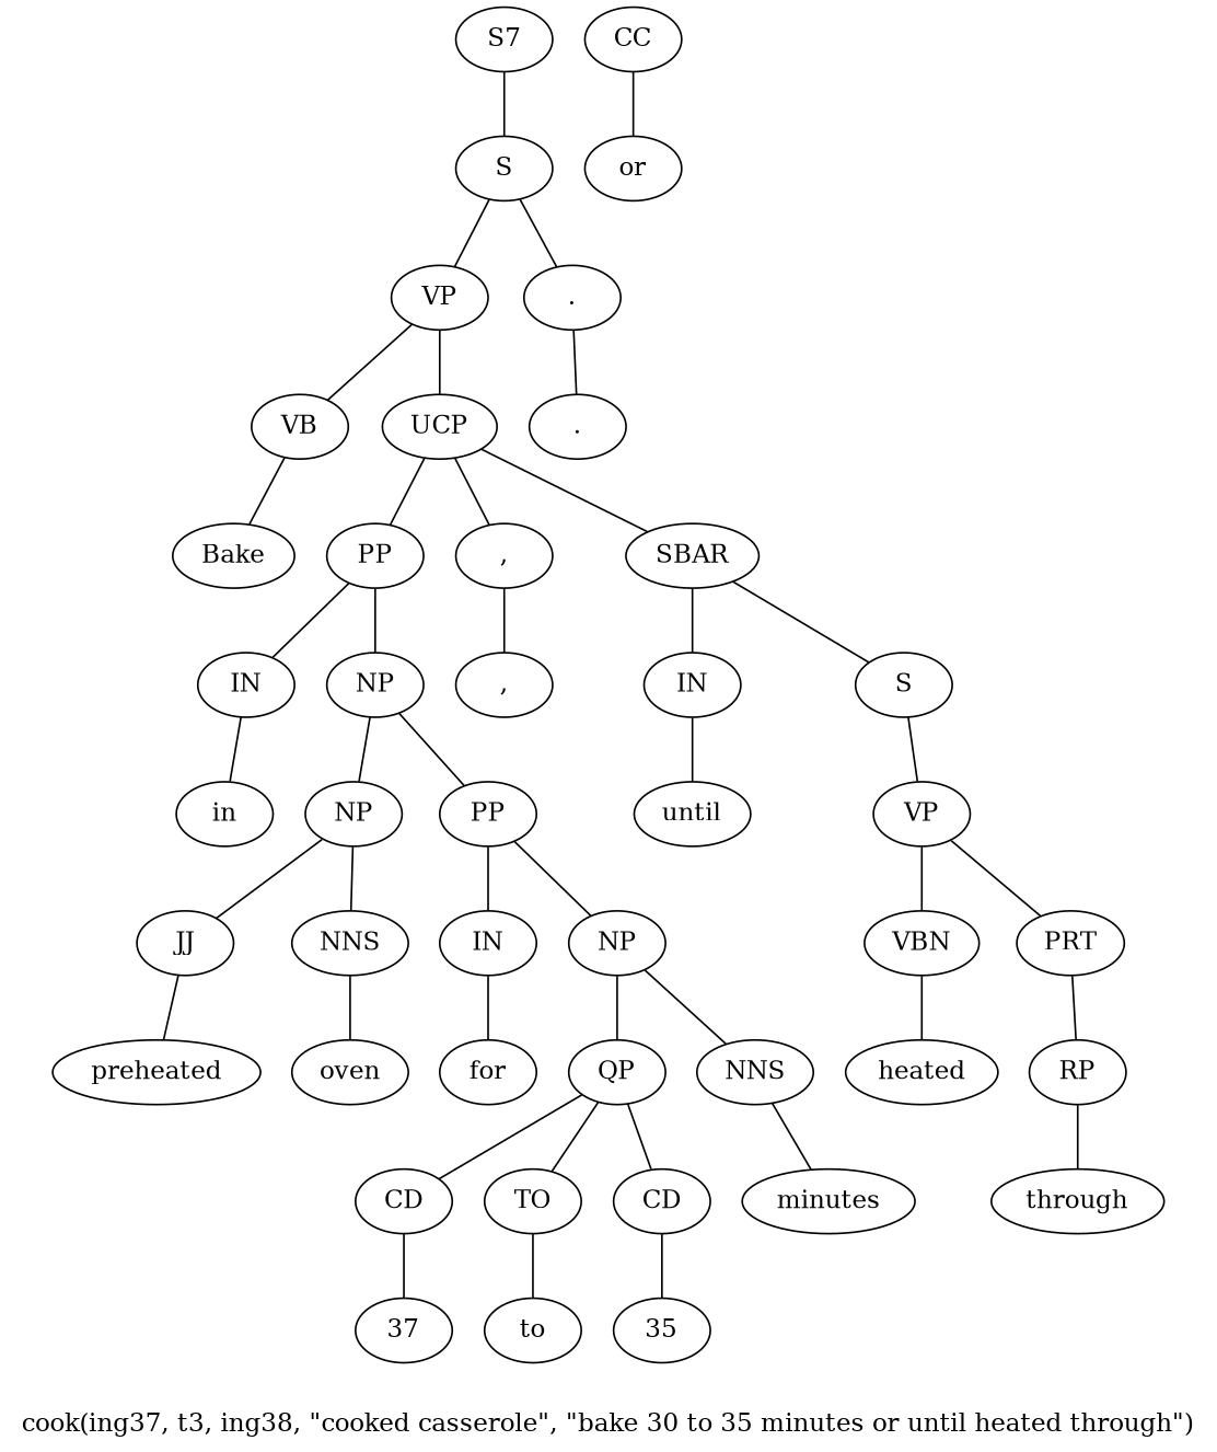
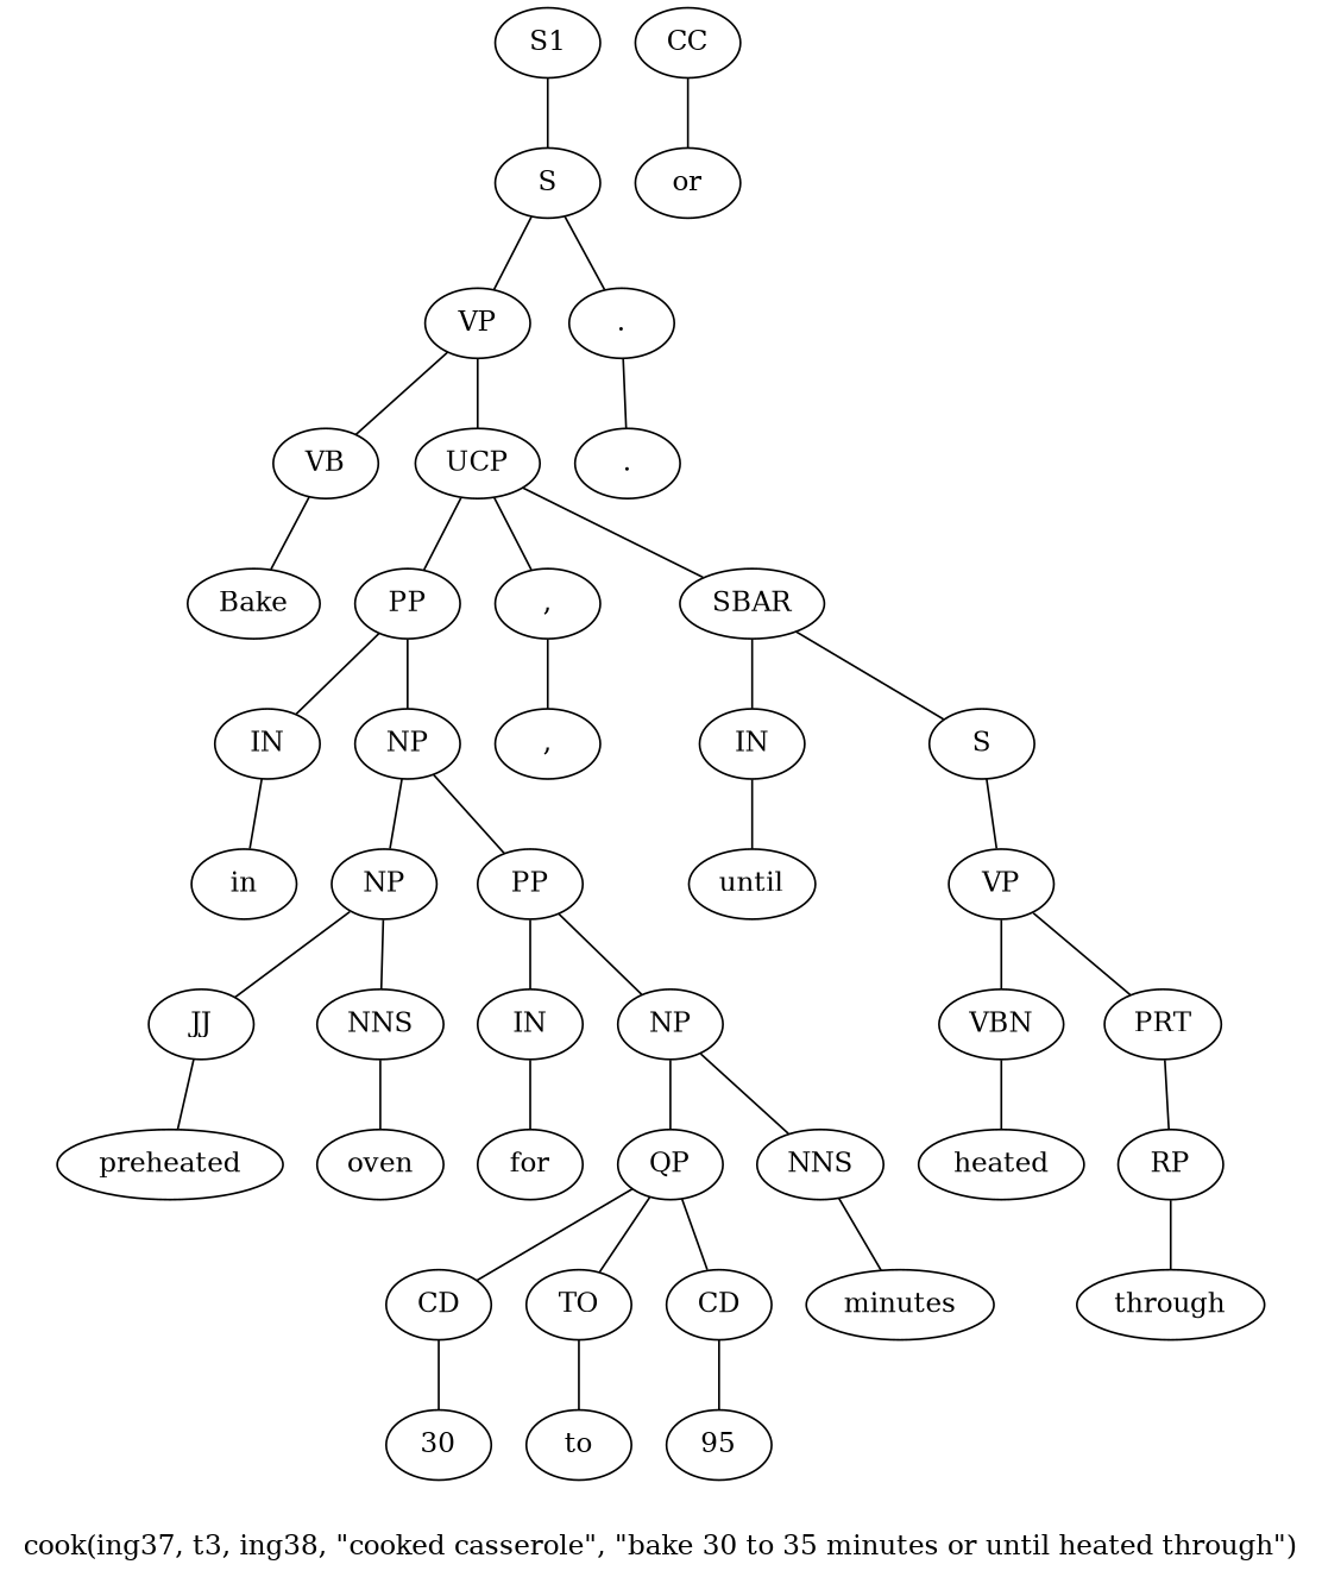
  graph {
    label="cook(ing37, t3, ing38, \"cooked casserole\", \"bake 30 to 35 minutes or until heated through\")"
-   n1 [label=S7]
+   n1 [label=S1]
    n2 [label=S]
    n3 [label=VP]
    n4 [label="."]
    n5 [label=VB]
    n6 [label=UCP]
    n7 [label="."]
    n8 [label=Bake]
    n9 [label=PP]
    n10 [label=","]
    n11 [label=SBAR]
    n12 [label=IN]
    n13 [label=NP]
    n14 [label=","]
    n15 [label=CC]
    n16 [label=or]
    n17 [label=IN]
    n18 [label=S]
    n19 [label=in]
    n20 [label=NP]
    n21 [label=PP]
    n22 [label=JJ]
    n23 [label=NNS]
    n24 [label=IN]
    n25 [label=NP]
    n26 [label=preheated]
    n27 [label=oven]
    n28 [label=for]
    n29 [label=QP]
    n30 [label=NNS]
    n31 [label=CD]
    n32 [label=TO]
    n33 [label=CD]
    n34 [label=minutes]
-   n35 [label=37]
+   n35 [label=30]
    n36 [label=to]
-   n37 [label=35]
+   n37 [label=95]
    n38 [label=until]
    n39 [label=VP]
    n40 [label=VBN]
    n41 [label=PRT]
    n42 [label=heated]
    n43 [label=RP]
    n44 [label=through]
    n1 -- n2
    n2 -- n3
    n2 -- n4
    n3 -- n5
    n3 -- n6
    n4 -- n7
    n5 -- n8
    n6 -- n9
    n6 -- n10
    n6 -- n11
    n9 -- n12
    n9 -- n13
    n10 -- n14
    n11 -- n17
    n11 -- n18
    n12 -- n19
    n13 -- n20
    n13 -- n21
    n15 -- n16
    n17 -- n38
    n18 -- n39
    n20 -- n22
    n20 -- n23
    n21 -- n24
    n21 -- n25
    n22 -- n26
    n23 -- n27
    n24 -- n28
    n25 -- n29
    n25 -- n30
    n29 -- n31
    n29 -- n32
    n29 -- n33
    n30 -- n34
    n31 -- n35
    n32 -- n36
    n33 -- n37
    n39 -- n40
    n39 -- n41
    n40 -- n42
    n41 -- n43
    n43 -- n44
  }
